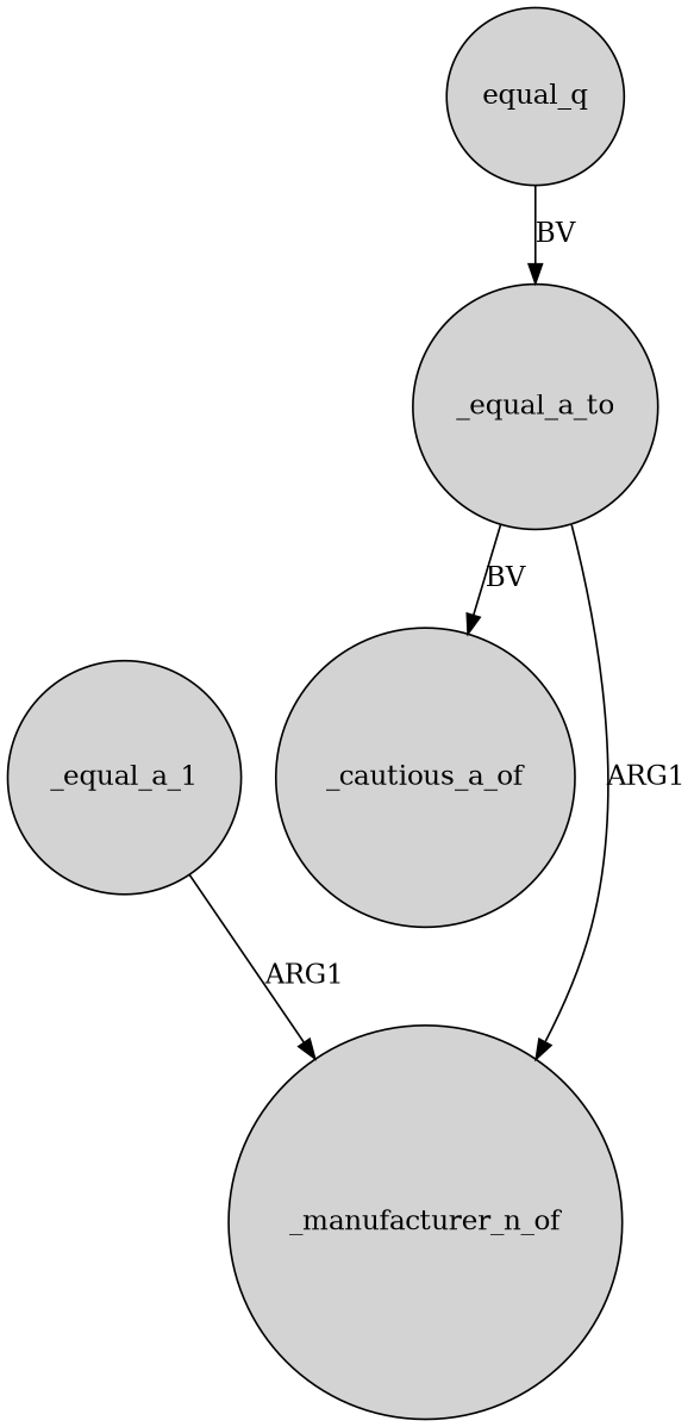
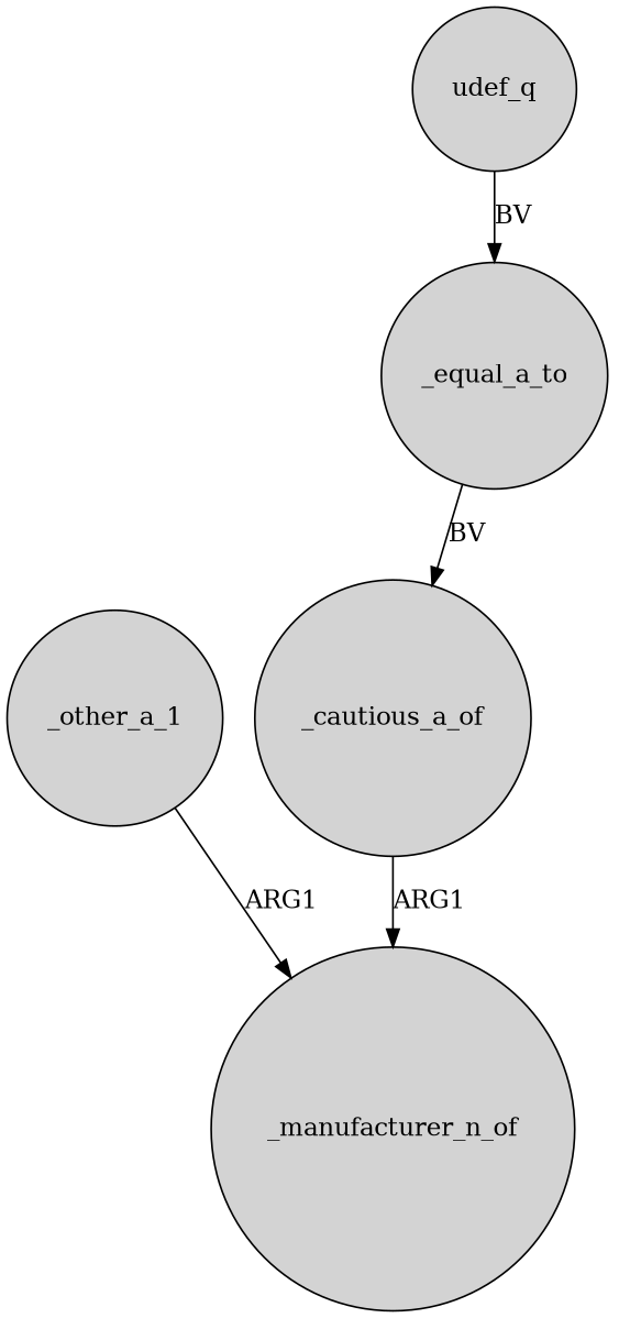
  digraph {
    node [shape=circle style=filled]
    _equal_a_to
    _cautious_a_of
    _manufacturer_n_of
-   udef_q [label=equal_q]
-   _other_a_1 [label=_equal_a_1]
+   udef_q
+   _other_a_1
    _equal_a_to -> _cautious_a_of [label=BV]
-   _equal_a_to -> _manufacturer_n_of [label=ARG1]
+   _cautious_a_of -> _manufacturer_n_of [label=ARG1]
    udef_q -> _equal_a_to [label=BV]
    _other_a_1 -> _manufacturer_n_of [label=ARG1]
  }
